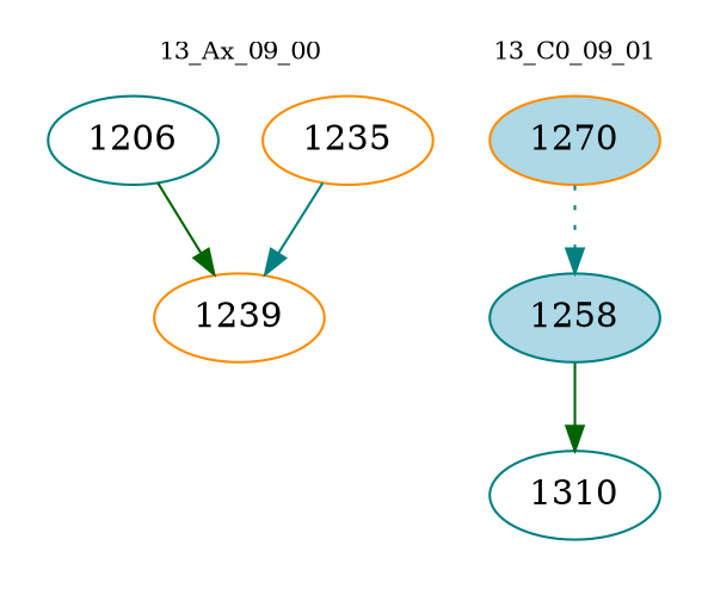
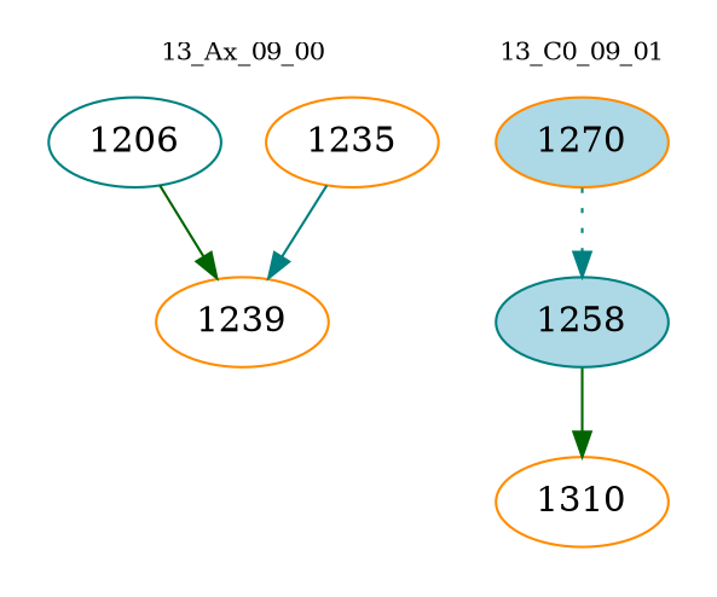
  digraph {
    fontname="DejaVu Serif"
    node [color=darkorange fillcolor=white fontname="DejaVu Serif" style=filled]
    edge [color=teal fontname="DejaVu Serif" style=solid]
    n1 [label=1235]
    n2 [color=teal label=1206]
    n3 [label=1239]
    n4 [fillcolor=lightblue label=1270]
    n5 [color=teal fillcolor=lightblue label=1258]
-   n6 [color=teal label=1310]
+   n6 [label=1310]
    subgraph cluster_1 {
      color=white
      fontsize=10
      label="13_Ax_09_00"
      n1
      n2
      n3
    }
    subgraph cluster_2 {
      color=white
      fontsize=10
      label="13_C0_09_01"
      n4
      n5
      n6
    }
    n1 -> n3
    n2 -> n3 [color=darkgreen]
    n4 -> n5 [style=dotted]
    n5 -> n6 [color=darkgreen]
  }
